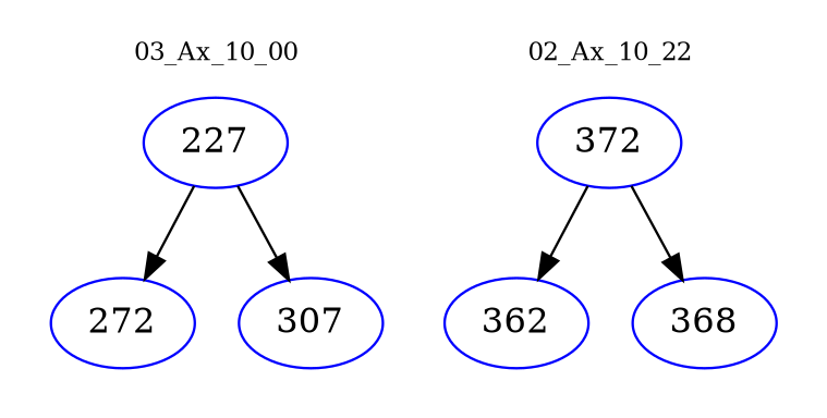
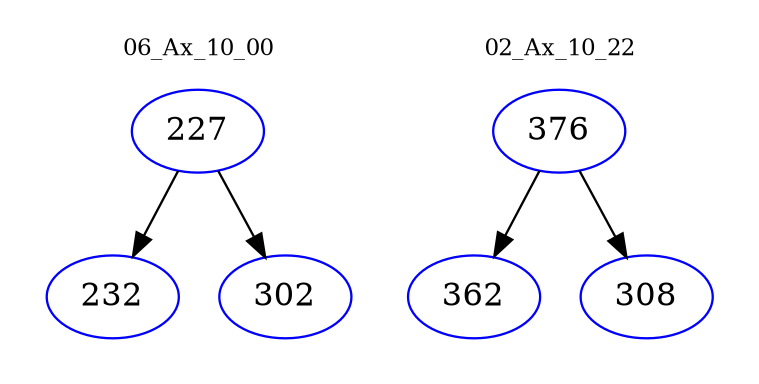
  digraph {
    node [color=blue]
    edge [color=black]
    n1 [label=227]
-   n2 [label=272]
-   n3 [label=307]
-   n4 [label=372]
+   n2 [label=232]
+   n3 [label=302]
+   n4 [label=376]
    n5 [label=362]
-   n6 [label=368]
+   n6 [label=308]
    subgraph cluster_1 {
      color=white
      fontsize=10
-     label="03_Ax_10_00"
+     label="06_Ax_10_00"
      n1
      n2
      n3
    }
    subgraph cluster_2 {
      color=white
      fontsize=10
      label="02_Ax_10_22"
      n4
      n5
      n6
    }
    n1 -> n2
    n1 -> n3
    n4 -> n5
    n4 -> n6
  }
